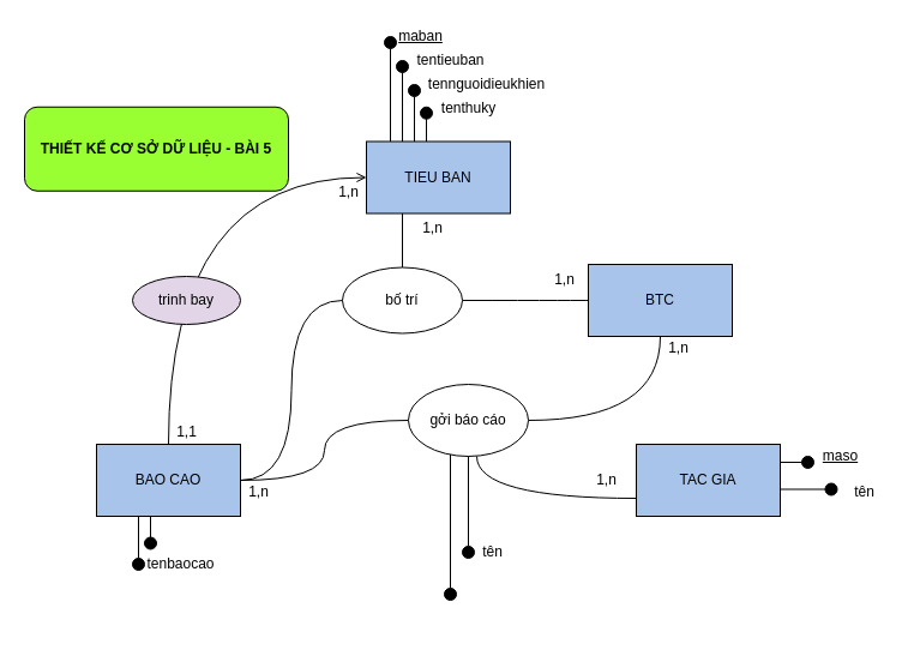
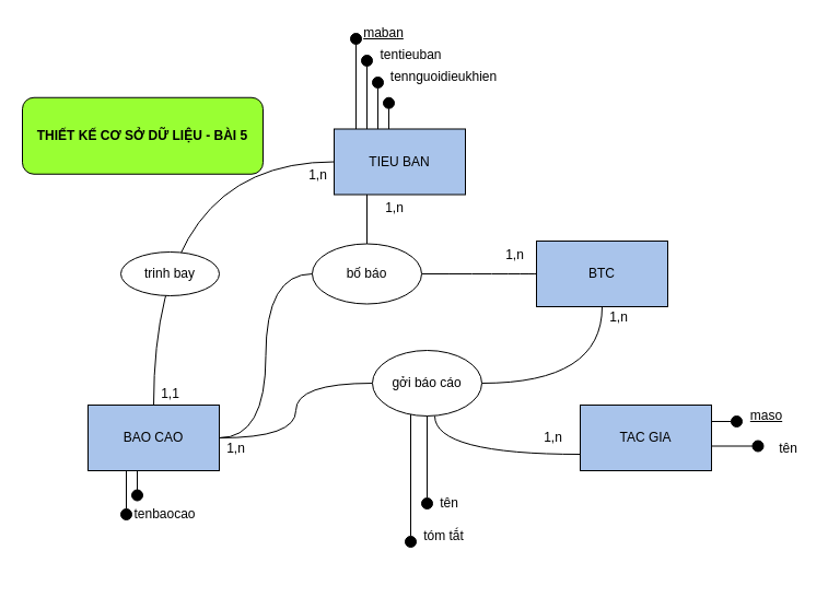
  <mxCell id="0" />
  <mxCell id="1" parent="0" />
  <mxCell id="2" value="1,1" style="text;html=1;align=center;verticalAlign=middle;resizable=0;points=[];autosize=1;" parent="1" vertex="1"><mxGeometry x="140" y="350" width="30" height="20" as="geometry" /></mxCell>
  <mxCell id="3" value="1,n" style="text;html=1;align=center;verticalAlign=middle;resizable=0;points=[];autosize=1;" parent="1" vertex="1"><mxGeometry x="275" y="150" width="30" height="20" as="geometry" /></mxCell>
  <mxCell id="4" value="&lt;b&gt;THIẾT KẾ CƠ SỞ DỮ LIỆU - BÀI 5&lt;/b&gt;" style="rounded=1;whiteSpace=wrap;html=1;fillColor=#99FF33;" parent="1" vertex="1"><mxGeometry x="20" y="88.75" width="220" height="70" as="geometry" /></mxCell>
  <mxCell id="5" value="" style="verticalLabelPosition=bottom;shadow=0;dashed=0;align=center;html=1;verticalAlign=top;shape=mxgraph.electrical.transmission.testPoint;rotation=0;" parent="1" vertex="1"><mxGeometry x="330" y="50" width="10" height="110" as="geometry" /></mxCell>
  <mxCell id="6" value="" style="verticalLabelPosition=bottom;shadow=0;dashed=0;align=center;html=1;verticalAlign=top;shape=mxgraph.electrical.transmission.testPoint;rotation=0;" parent="1" vertex="1"><mxGeometry x="340" y="70" width="10" height="107.5" as="geometry" /></mxCell>
  <mxCell id="7" value="tentieuban" style="text;html=1;align=center;verticalAlign=middle;resizable=0;points=[];autosize=1;" parent="1" vertex="1"><mxGeometry x="340" y="40" width="70" height="20" as="geometry" /></mxCell>
  <mxCell id="8" value="tennguoidieukhien" style="text;html=1;align=center;verticalAlign=middle;resizable=0;points=[];autosize=1;" parent="1" vertex="1"><mxGeometry x="350" y="60" width="110" height="20" as="geometry" /></mxCell>
  <mxCell id="9" value="" style="verticalLabelPosition=bottom;shadow=0;dashed=0;align=center;html=1;verticalAlign=top;shape=mxgraph.electrical.transmission.testPoint;rotation=0;" parent="1" vertex="1"><mxGeometry x="350" y="88.75" width="10" height="81.25" as="geometry" /></mxCell>
- <mxCell id="10" value="tenthuky" style="text;html=1;align=center;verticalAlign=middle;resizable=0;points=[];autosize=1;" parent="1" vertex="1"><mxGeometry x="360" y="80" width="60" height="20" as="geometry" /></mxCell>
- <mxCell id="11" value="" style="endArrow=open;html=1;edgeStyle=orthogonalEdgeStyle;curved=1;exitX=0.5;exitY=0;exitDx=0;exitDy=0;entryX=0;entryY=0.5;entryDx=0;entryDy=0;" parent="1" source="22" target="35" edge="1"><mxGeometry width="50" height="50" relative="1" as="geometry"><mxPoint x="160" y="265" as="sourcePoint" /><mxPoint x="210" y="215" as="targetPoint" /></mxGeometry></mxCell>
+ <mxCell id="11" value="" style="endArrow=none;html=1;edgeStyle=orthogonalEdgeStyle;curved=1;exitX=0.5;exitY=0;exitDx=0;exitDy=0;entryX=0;entryY=0.5;entryDx=0;entryDy=0;" parent="1" source="22" target="35" edge="1"><mxGeometry width="50" height="50" relative="1" as="geometry"><mxPoint x="160" y="265" as="sourcePoint" /><mxPoint x="210" y="215" as="targetPoint" /></mxGeometry></mxCell>
  <mxCell id="12" value="" style="group;rotation=-90;" parent="1" vertex="1" connectable="0"><mxGeometry x="650" y="325" width="50" height="160" as="geometry" /></mxCell>
  <mxCell id="13" value="" style="verticalLabelPosition=bottom;shadow=0;dashed=0;align=center;html=1;verticalAlign=top;shape=mxgraph.electrical.transmission.testPoint;rotation=-270;" parent="12" vertex="1"><mxGeometry x="-7" y="30" width="10" height="60" as="geometry" /></mxCell>
  <mxCell id="14" value="" style="verticalLabelPosition=bottom;shadow=0;dashed=0;align=center;html=1;verticalAlign=top;shape=mxgraph.electrical.transmission.testPoint;rotation=-270;" parent="12" vertex="1"><mxGeometry y="40" width="10" height="85" as="geometry" /></mxCell>
  <mxCell id="15" value="TAC GIA" style="rounded=0;whiteSpace=wrap;html=1;fillColor=#A9C4EB;" parent="1" vertex="1"><mxGeometry x="530" y="370" width="120" height="60" as="geometry" /></mxCell>
- <mxCell id="16" value="trinh bay" style="ellipse;whiteSpace=wrap;html=1;fillColor=#e1d5e7;" parent="1" vertex="1"><mxGeometry x="110" y="230" width="90" height="40" as="geometry" /></mxCell>
+ <mxCell id="16" value="trinh bay" style="ellipse;whiteSpace=wrap;html=1;" parent="1" vertex="1"><mxGeometry x="110" y="230" width="90" height="40" as="geometry" /></mxCell>
  <mxCell id="17" value="BTC" style="rounded=0;whiteSpace=wrap;html=1;fillColor=#A9C4EB;" vertex="1" parent="1"><mxGeometry x="490" y="220" width="120" height="60" as="geometry" /></mxCell>
  <mxCell id="18" value="" style="endArrow=none;html=1;edgeStyle=orthogonalEdgeStyle;curved=1;entryX=0;entryY=0.75;entryDx=0;entryDy=0;exitX=0.57;exitY=1;exitDx=0;exitDy=0;exitPerimeter=0;" edge="1" parent="1" source="31" target="15"><mxGeometry width="50" height="50" relative="1" as="geometry"><mxPoint x="370" y="480" as="sourcePoint" /><mxPoint x="490" y="465" as="targetPoint" /></mxGeometry></mxCell>
  <mxCell id="19" value="" style="group" vertex="1" connectable="0" parent="1"><mxGeometry x="80" y="375" width="50" height="160" as="geometry" /></mxCell>
  <mxCell id="20" value="" style="verticalLabelPosition=bottom;shadow=0;dashed=0;align=center;html=1;verticalAlign=top;shape=mxgraph.electrical.transmission.testPoint;rotation=-180;" parent="19" vertex="1"><mxGeometry x="30" y="15" width="10" height="85" as="geometry" /></mxCell>
  <mxCell id="21" value="" style="verticalLabelPosition=bottom;shadow=0;dashed=0;align=center;html=1;verticalAlign=top;shape=mxgraph.electrical.transmission.testPoint;rotation=-180;" parent="19" vertex="1"><mxGeometry x="40" y="22.5" width="10" height="60" as="geometry" /></mxCell>
  <mxCell id="22" value="BAO CAO" style="rounded=0;whiteSpace=wrap;html=1;fillColor=#A9C4EB;" parent="1" vertex="1"><mxGeometry x="80" y="370" width="120" height="60" as="geometry" /></mxCell>
  <mxCell id="23" value="" style="endArrow=none;html=1;edgeStyle=orthogonalEdgeStyle;curved=1;entryX=1;entryY=0.5;entryDx=0;entryDy=0;exitX=0;exitY=0.5;exitDx=0;exitDy=0;" edge="1" parent="1" source="17" target="24"><mxGeometry width="50" height="50" relative="1" as="geometry"><mxPoint x="330" y="380" as="sourcePoint" /><mxPoint x="380" y="330" as="targetPoint" /></mxGeometry></mxCell>
- <mxCell id="24" value="bố trí" style="ellipse;whiteSpace=wrap;html=1;" parent="1" vertex="1"><mxGeometry x="285" y="222.5" width="100" height="55" as="geometry" /></mxCell>
+ <mxCell id="24" value="bố báo" style="ellipse;whiteSpace=wrap;html=1;" parent="1" vertex="1"><mxGeometry x="285" y="222.5" width="100" height="55" as="geometry" /></mxCell>
  <mxCell id="25" value="" style="endArrow=none;html=1;edgeStyle=orthogonalEdgeStyle;curved=1;entryX=0;entryY=0.5;entryDx=0;entryDy=0;exitX=1;exitY=0.5;exitDx=0;exitDy=0;" edge="1" parent="1" source="22" target="24"><mxGeometry width="50" height="50" relative="1" as="geometry"><mxPoint x="220" y="415" as="sourcePoint" /><mxPoint x="270" y="365" as="targetPoint" /></mxGeometry></mxCell>
  <mxCell id="26" value="" style="endArrow=none;html=1;entryX=0.25;entryY=1;entryDx=0;entryDy=0;exitX=0.5;exitY=0;exitDx=0;exitDy=0;" edge="1" parent="1" source="24" target="35"><mxGeometry width="50" height="50" relative="1" as="geometry"><mxPoint x="330" y="330" as="sourcePoint" /><mxPoint x="380" y="280" as="targetPoint" /></mxGeometry></mxCell>
  <mxCell id="27" value="" style="endArrow=none;html=1;edgeStyle=orthogonalEdgeStyle;curved=1;entryX=0;entryY=0.5;entryDx=0;entryDy=0;exitX=1;exitY=0.5;exitDx=0;exitDy=0;" edge="1" parent="1" source="22" target="31"><mxGeometry width="50" height="50" relative="1" as="geometry"><mxPoint x="290" y="450" as="sourcePoint" /><mxPoint x="340" y="400" as="targetPoint" /></mxGeometry></mxCell>
  <mxCell id="28" value="" style="endArrow=none;html=1;edgeStyle=orthogonalEdgeStyle;curved=1;entryX=0.5;entryY=1;entryDx=0;entryDy=0;exitX=1;exitY=0.5;exitDx=0;exitDy=0;" edge="1" parent="1" source="31" target="17"><mxGeometry width="50" height="50" relative="1" as="geometry"><mxPoint x="330" y="330" as="sourcePoint" /><mxPoint x="380" y="280" as="targetPoint" /></mxGeometry></mxCell>
  <mxCell id="29" value="" style="verticalLabelPosition=bottom;shadow=0;dashed=0;align=center;html=1;verticalAlign=top;shape=mxgraph.electrical.transmission.testPoint;rotation=-180;" vertex="1" parent="1"><mxGeometry x="385" y="325" width="10" height="140" as="geometry" /></mxCell>
  <mxCell id="30" value="" style="verticalLabelPosition=bottom;shadow=0;dashed=0;align=center;html=1;verticalAlign=top;shape=mxgraph.electrical.transmission.testPoint;rotation=-180;" vertex="1" parent="1"><mxGeometry x="370" y="360" width="10" height="140" as="geometry" /></mxCell>
  <mxCell id="31" value="gởi báo cáo" style="ellipse;whiteSpace=wrap;html=1;" vertex="1" parent="1"><mxGeometry x="340" y="320" width="100" height="60" as="geometry" /></mxCell>
  <mxCell id="32" value="tên" style="text;html=1;align=center;verticalAlign=middle;resizable=0;points=[];autosize=1;" vertex="1" parent="1"><mxGeometry x="395" y="450" width="30" height="20" as="geometry" /></mxCell>
+ <mxCell id="33" value="tóm tắt" style="text;html=1;align=center;verticalAlign=middle;resizable=0;points=[];autosize=1;" vertex="1" parent="1"><mxGeometry x="380" y="480" width="50" height="20" as="geometry" /></mxCell>
  <mxCell id="34" value="" style="verticalLabelPosition=bottom;shadow=0;dashed=0;align=center;html=1;verticalAlign=top;shape=mxgraph.electrical.transmission.testPoint;rotation=0;" vertex="1" parent="1"><mxGeometry x="320" y="30" width="10" height="140" as="geometry" /></mxCell>
  <mxCell id="35" value="TIEU BAN" style="rounded=0;whiteSpace=wrap;html=1;fillColor=#A9C4EB;" parent="1" vertex="1"><mxGeometry x="305" y="117.5" width="120" height="60" as="geometry" /></mxCell>
  <mxCell id="36" value="&lt;u&gt;maban&lt;/u&gt;" style="text;html=1;align=center;verticalAlign=middle;resizable=0;points=[];autosize=1;" vertex="1" parent="1"><mxGeometry x="325" y="20" width="50" height="20" as="geometry" /></mxCell>
  <mxCell id="37" value="tenbaocao" style="text;html=1;align=center;verticalAlign=middle;resizable=0;points=[];autosize=1;" vertex="1" parent="1"><mxGeometry x="115" y="460" width="70" height="20" as="geometry" /></mxCell>
  <mxCell id="38" value="&lt;u&gt;maso&lt;/u&gt;" style="text;html=1;align=center;verticalAlign=middle;resizable=0;points=[];autosize=1;" vertex="1" parent="1"><mxGeometry x="680" y="370" width="40" height="20" as="geometry" /></mxCell>
  <mxCell id="39" value="tên" style="text;html=1;align=center;verticalAlign=middle;resizable=0;points=[];autosize=1;" vertex="1" parent="1"><mxGeometry x="705" y="400" width="30" height="20" as="geometry" /></mxCell>
  <mxCell id="40" value="1,n" style="text;html=1;align=center;verticalAlign=middle;resizable=0;points=[];autosize=1;" vertex="1" parent="1"><mxGeometry x="490" y="390" width="30" height="20" as="geometry" /></mxCell>
  <mxCell id="41" value="1,n" style="text;html=1;align=center;verticalAlign=middle;resizable=0;points=[];autosize=1;" vertex="1" parent="1"><mxGeometry x="200" y="400" width="30" height="20" as="geometry" /></mxCell>
  <mxCell id="42" value="1,n" style="text;html=1;align=center;verticalAlign=middle;resizable=0;points=[];autosize=1;" vertex="1" parent="1"><mxGeometry x="345" y="180" width="30" height="20" as="geometry" /></mxCell>
  <mxCell id="43" value="1,n" style="text;html=1;align=center;verticalAlign=middle;resizable=0;points=[];autosize=1;" vertex="1" parent="1"><mxGeometry x="550" y="280" width="30" height="20" as="geometry" /></mxCell>
  <mxCell id="44" value="1,n" style="text;html=1;align=center;verticalAlign=middle;resizable=0;points=[];autosize=1;" vertex="1" parent="1"><mxGeometry x="455" y="222.5" width="30" height="20" as="geometry" /></mxCell>
